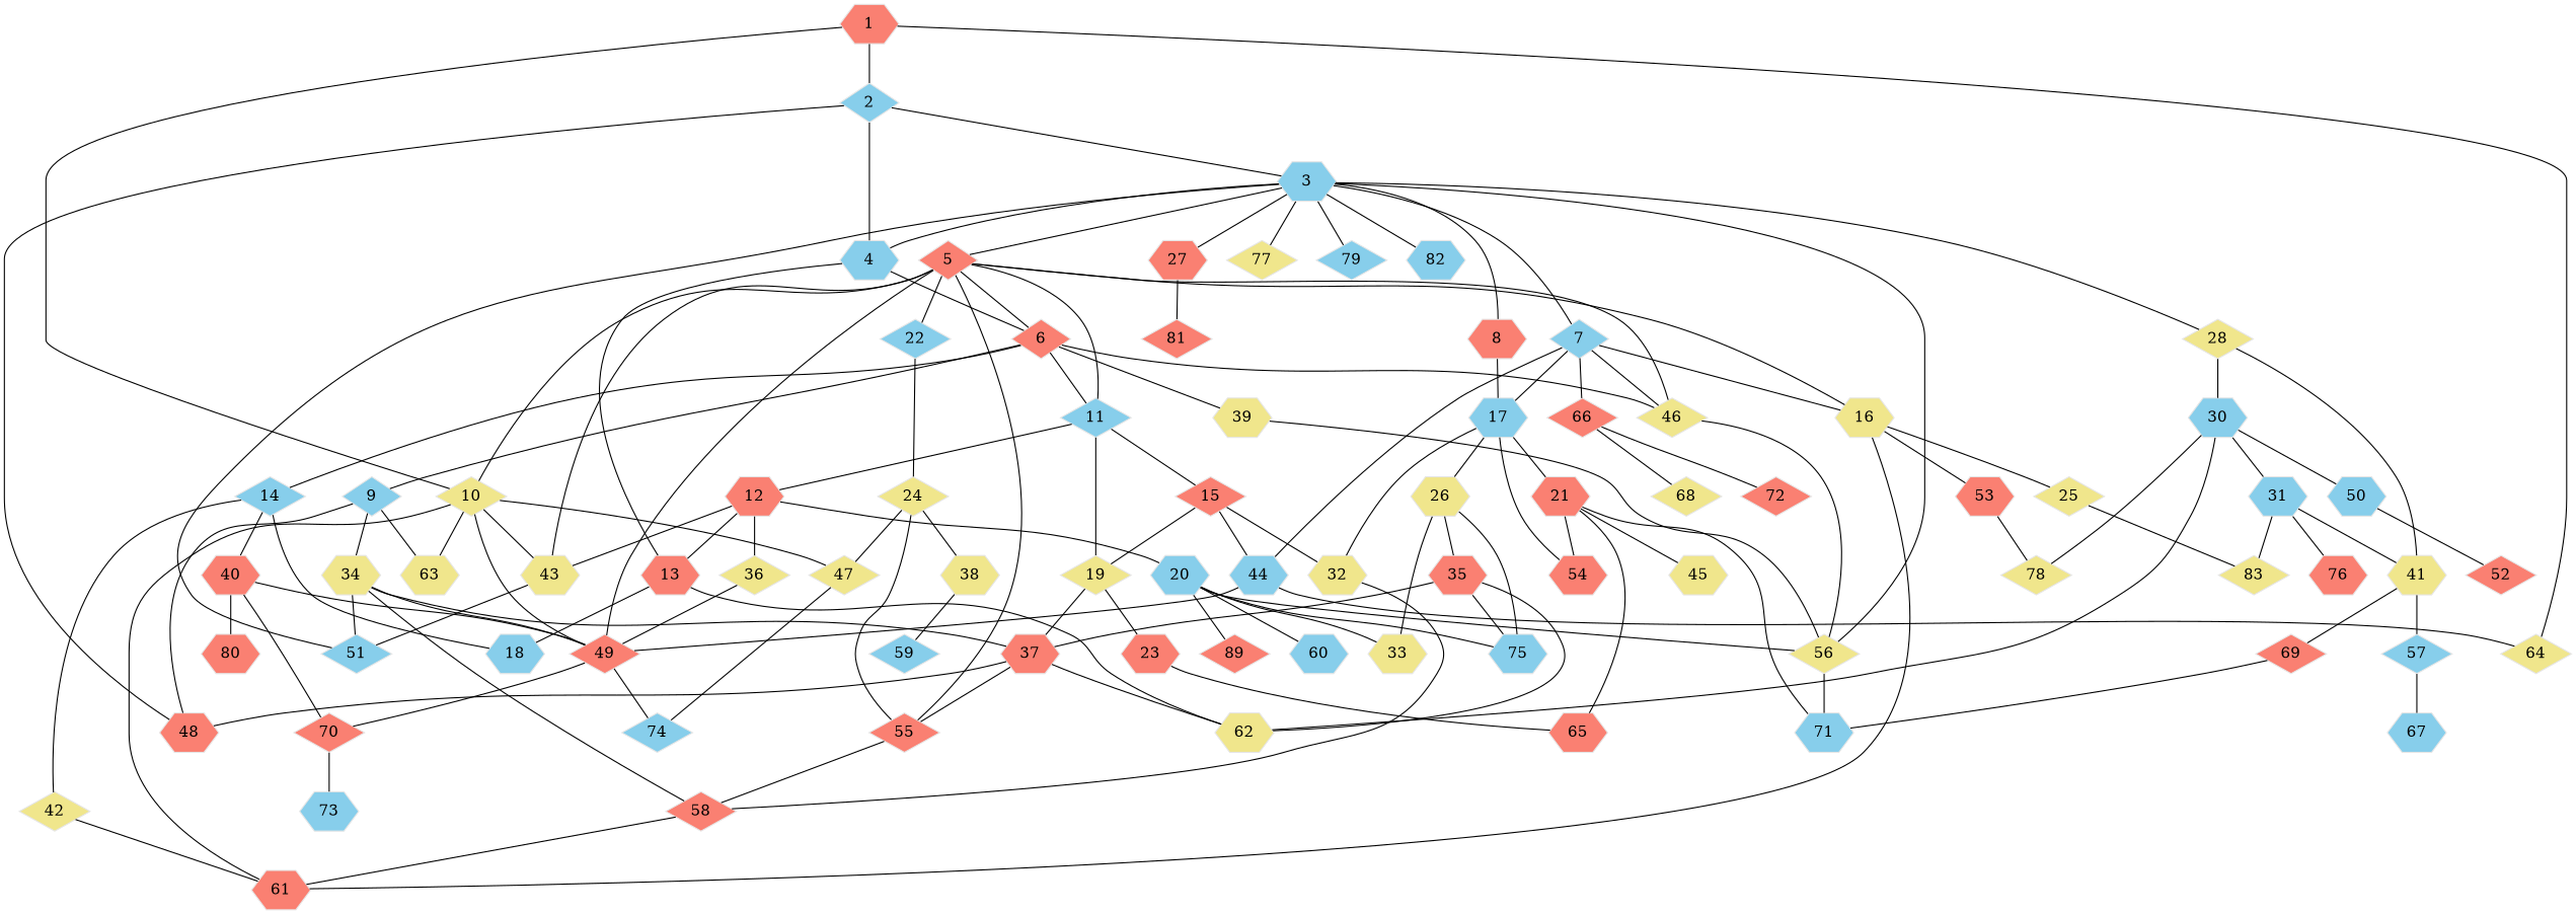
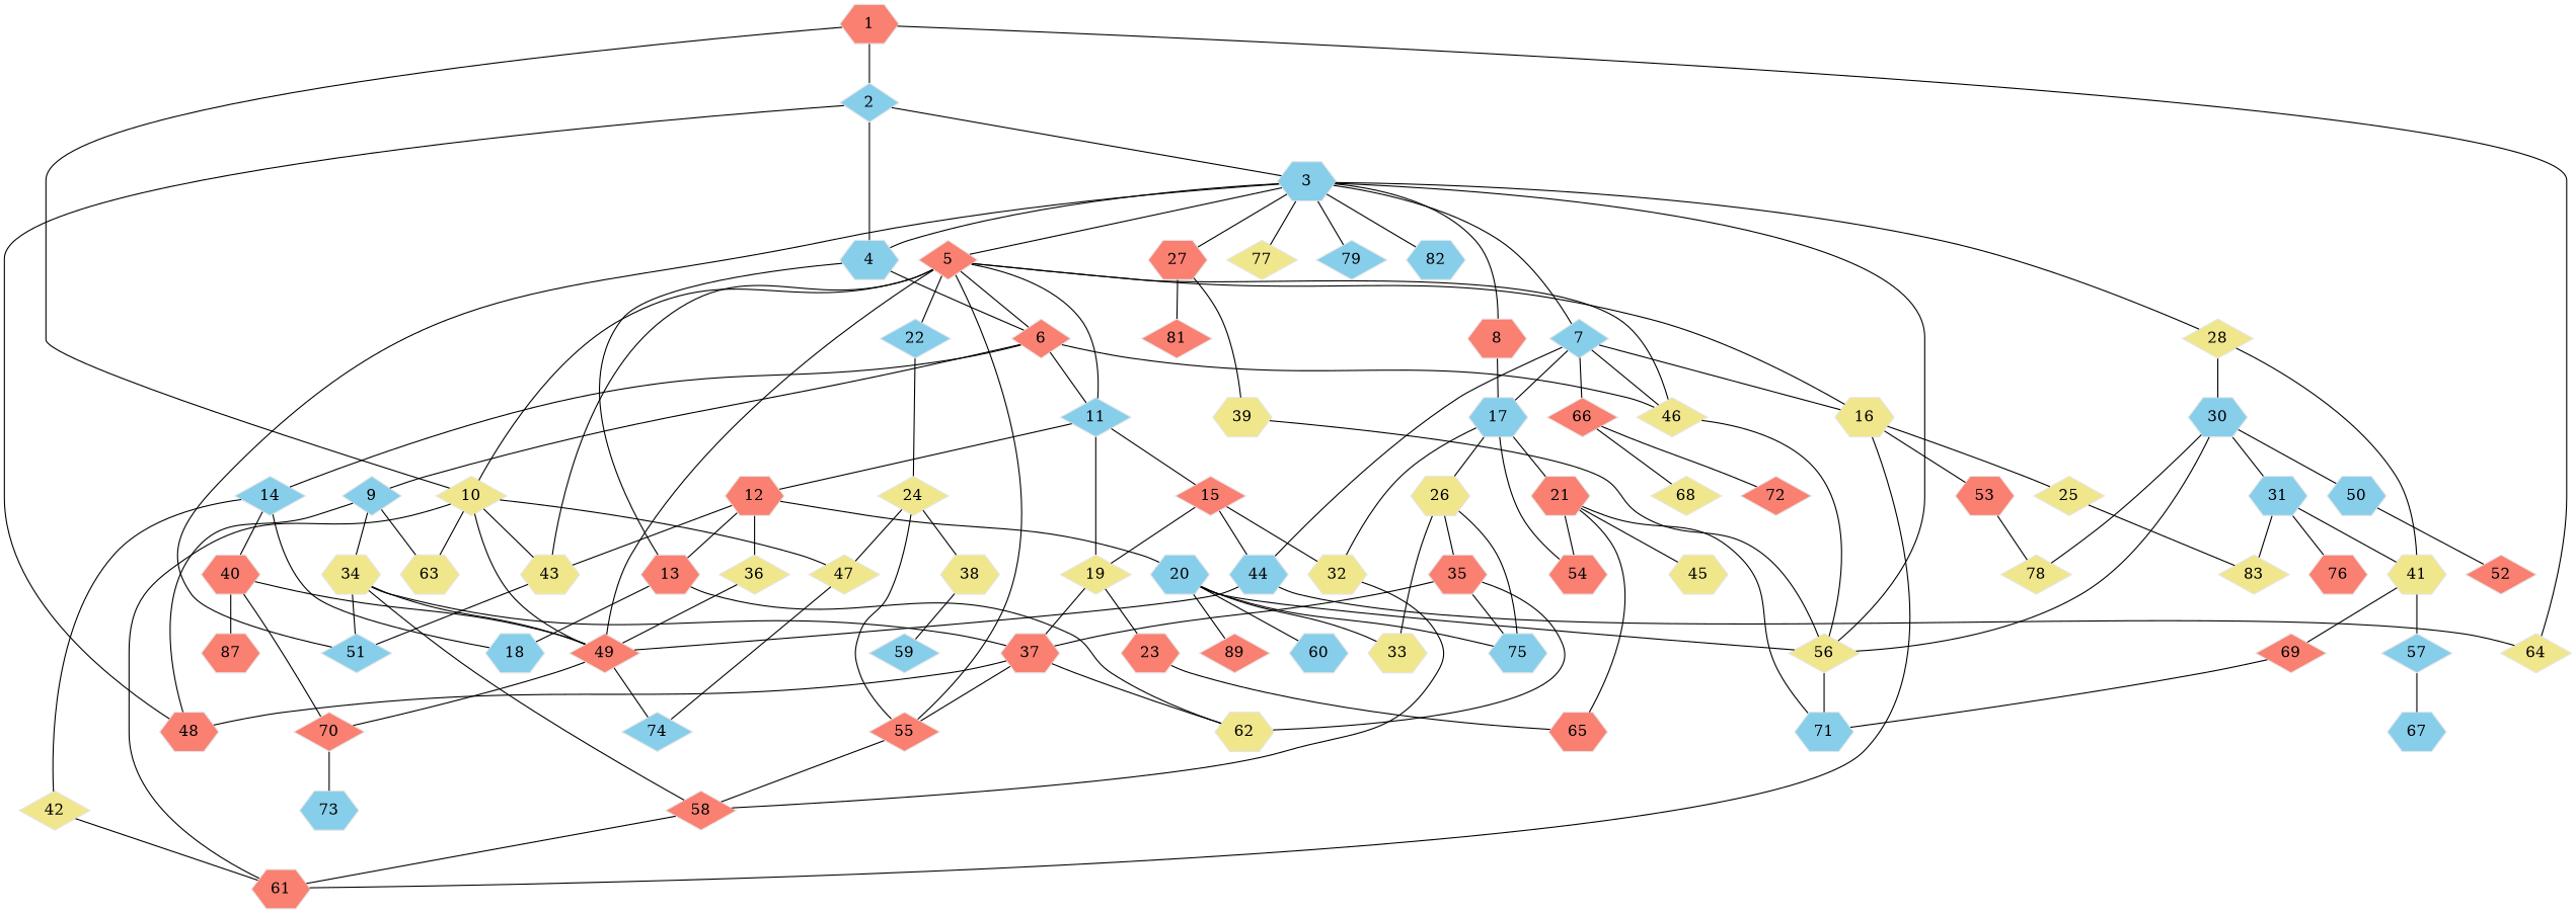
  graph {
    node [color=gray90 fillcolor=salmon shape=hexagon style=filled]
    edge [weight=1.0]
    2 [fillcolor=skyblue shape=diamond]
    1
    10 [fillcolor=khaki shape=diamond]
    64 [fillcolor=khaki shape=diamond]
    3 [fillcolor=skyblue]
    4 [fillcolor=skyblue]
    48
    43 [fillcolor=khaki]
    49 [shape=diamond]
    63 [fillcolor=khaki]
    47 [fillcolor=khaki shape=diamond]
    61
    5 [shape=diamond]
    7 [fillcolor=skyblue shape=diamond]
    8
    27
    28 [fillcolor=khaki shape=diamond]
    51 [fillcolor=skyblue shape=diamond]
    56 [fillcolor=khaki shape=diamond]
    77 [fillcolor=khaki shape=diamond]
    79 [fillcolor=skyblue shape=diamond]
    82 [fillcolor=skyblue]
    6 [shape=diamond]
    13
    11 [fillcolor=skyblue shape=diamond]
    16 [fillcolor=khaki]
    22 [fillcolor=skyblue shape=diamond]
    46 [fillcolor=khaki shape=diamond]
    55 [shape=diamond]
    17 [fillcolor=skyblue]
    44 [fillcolor=skyblue]
    66 [shape=diamond]
    81 [shape=diamond]
    30 [fillcolor=skyblue]
    41 [fillcolor=khaki]
    71 [fillcolor=skyblue]
    9 [fillcolor=skyblue shape=diamond]
    14 [fillcolor=skyblue shape=diamond]
    39 [fillcolor=khaki]
    18 [fillcolor=skyblue]
    62 [fillcolor=khaki]
    12
    15 [shape=diamond]
    19 [fillcolor=khaki shape=diamond]
    25 [fillcolor=khaki shape=diamond]
    53
    24 [fillcolor=khaki shape=diamond]
    70 [shape=diamond]
    74 [fillcolor=skyblue shape=diamond]
    58 [shape=diamond]
    34 [fillcolor=khaki]
    40
    42 [fillcolor=khaki shape=diamond]
    32 [fillcolor=khaki]
    21
    26 [fillcolor=khaki]
    54
    68 [fillcolor=khaki shape=diamond]
    72 [shape=diamond]
    37
    35
    75 [fillcolor=skyblue]
    20 [fillcolor=skyblue]
    36 [fillcolor=khaki shape=diamond]
    23
    n66 [label=89 shape=diamond]
    33 [fillcolor=khaki]
    60 [fillcolor=skyblue]
-   80
+   80 [label=87]
    83 [fillcolor=khaki shape=diamond]
    78 [fillcolor=khaki shape=diamond]
    45 [fillcolor=khaki]
    65
    38 [fillcolor=khaki]
    59 [fillcolor=skyblue shape=diamond]
    31 [fillcolor=skyblue]
    50 [fillcolor=skyblue]
    57 [fillcolor=skyblue shape=diamond]
    69 [shape=diamond]
    76
    52 [shape=diamond]
    73 [fillcolor=skyblue]
    67 [fillcolor=skyblue]
    2 -- 3
    2 -- 4
    2 -- 48
    1 -- 2
    1 -- 10
    1 -- 64
    10 -- 43
    10 -- 49
    10 -- 63
    10 -- 47
    10 -- 61
    3 -- 4
    3 -- 5
    3 -- 7
    3 -- 8
    3 -- 27
    3 -- 28
    3 -- 51
    3 -- 56
    3 -- 77
    3 -- 79
    3 -- 82
    4 -- 6
    4 -- 13
    43 -- 51
    49 -- 70
    49 -- 74
    47 -- 74
    5 -- 10
    5 -- 43 [weight=4.0]
    5 -- 49
    5 -- 6
    5 -- 11
    5 -- 16
    5 -- 22
    5 -- 46
    5 -- 55
    7 -- 16
    7 -- 46
    7 -- 17
    7 -- 44
    7 -- 66
    8 -- 17
    27 -- 81
    28 -- 30
    28 -- 41
    56 -- 71 [weight=2.0]
    6 -- 11
    6 -- 46
    6 -- 9
    6 -- 14
-   6 -- 39
+   27 -- 39
    13 -- 18
    13 -- 62
    11 -- 12
    11 -- 15
    11 -- 19
    16 -- 61
    16 -- 25
    16 -- 53
    22 -- 24
    46 -- 56
    55 -- 58
    17 -- 32
    17 -- 21 [weight=2.0]
    17 -- 26
    17 -- 54
    44 -- 64
    44 -- 49
    66 -- 68
    66 -- 72
-   30 -- 62
+   30 -- 56
    30 -- 78
    30 -- 31
    30 -- 50
    41 -- 57
    41 -- 69
    9 -- 48
    9 -- 63 [weight=2.0]
    9 -- 34 [weight=2.0]
    14 -- 18
    14 -- 40
    14 -- 42
    39 -- 56
    12 -- 43
    12 -- 13
    12 -- 20
    12 -- 36
    15 -- 44
    15 -- 19
    15 -- 32
    19 -- 37
    19 -- 23
    25 -- 83
    53 -- 78
    24 -- 47
    24 -- 55
    24 -- 38
    70 -- 73
    58 -- 61
    34 -- 49
    34 -- 51
    34 -- 58
    34 -- 37
    40 -- 49
    40 -- 70
    40 -- 80
    42 -- 61
    32 -- 58
    21 -- 71
    21 -- 54
    21 -- 45
    21 -- 65
    26 -- 35
    26 -- 75
    26 -- 33
    37 -- 48
    37 -- 55
    37 -- 62
    35 -- 62
    35 -- 37
    35 -- 75
    20 -- 56
    20 -- 75
    20 -- n66
    20 -- 33
    20 -- 60
    36 -- 49
    23 -- 65
    38 -- 59
    31 -- 41
    31 -- 83
    31 -- 76
    50 -- 52
    57 -- 67
    69 -- 71
  }
